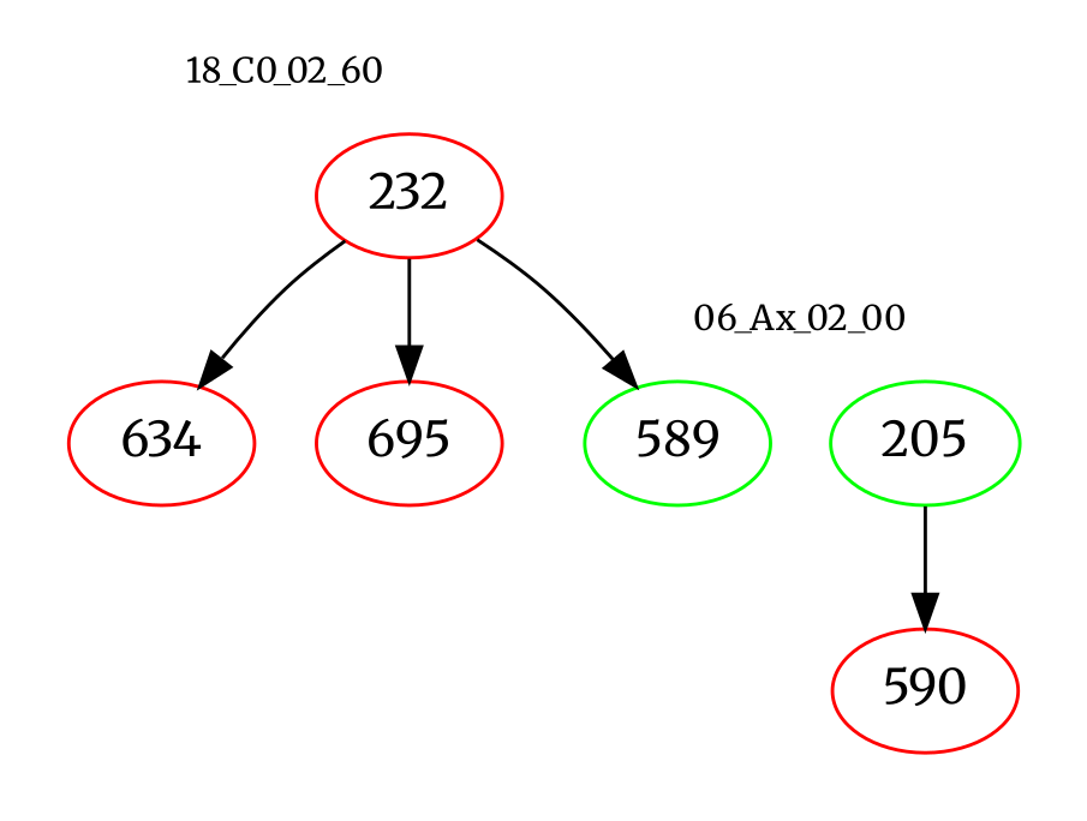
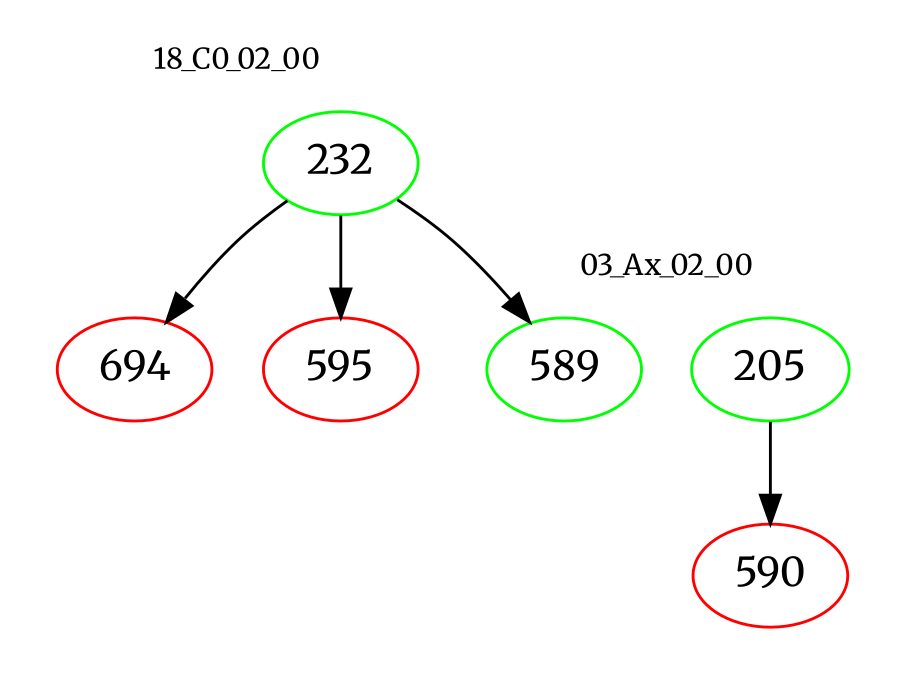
  digraph {
    fontname=Merriweather
    node [color=green fontname=Merriweather]
    edge [color=black fontname=Merriweather]
    n1 [label=205]
    n2 [label=589]
    n3 [color=red label=590]
-   n4 [color=red label=232]
-   n5 [color=red label=634]
-   n6 [color=red label=695]
+   n4 [label=232]
+   n5 [color=red label=694]
+   n6 [color=red label=595]
    subgraph cluster_1 {
      color=white
      fontsize=10
-     label="06_Ax_02_00"
+     label="03_Ax_02_00"
      n1
      n2
      n3
    }
    subgraph cluster_2 {
      color=white
      fontsize=10
-     label="18_C0_02_60"
+     label="18_C0_02_00"
      n4
      n5
      n6
    }
    n1 -> n3
    n4 -> n2
    n4 -> n5
    n4 -> n6
  }
